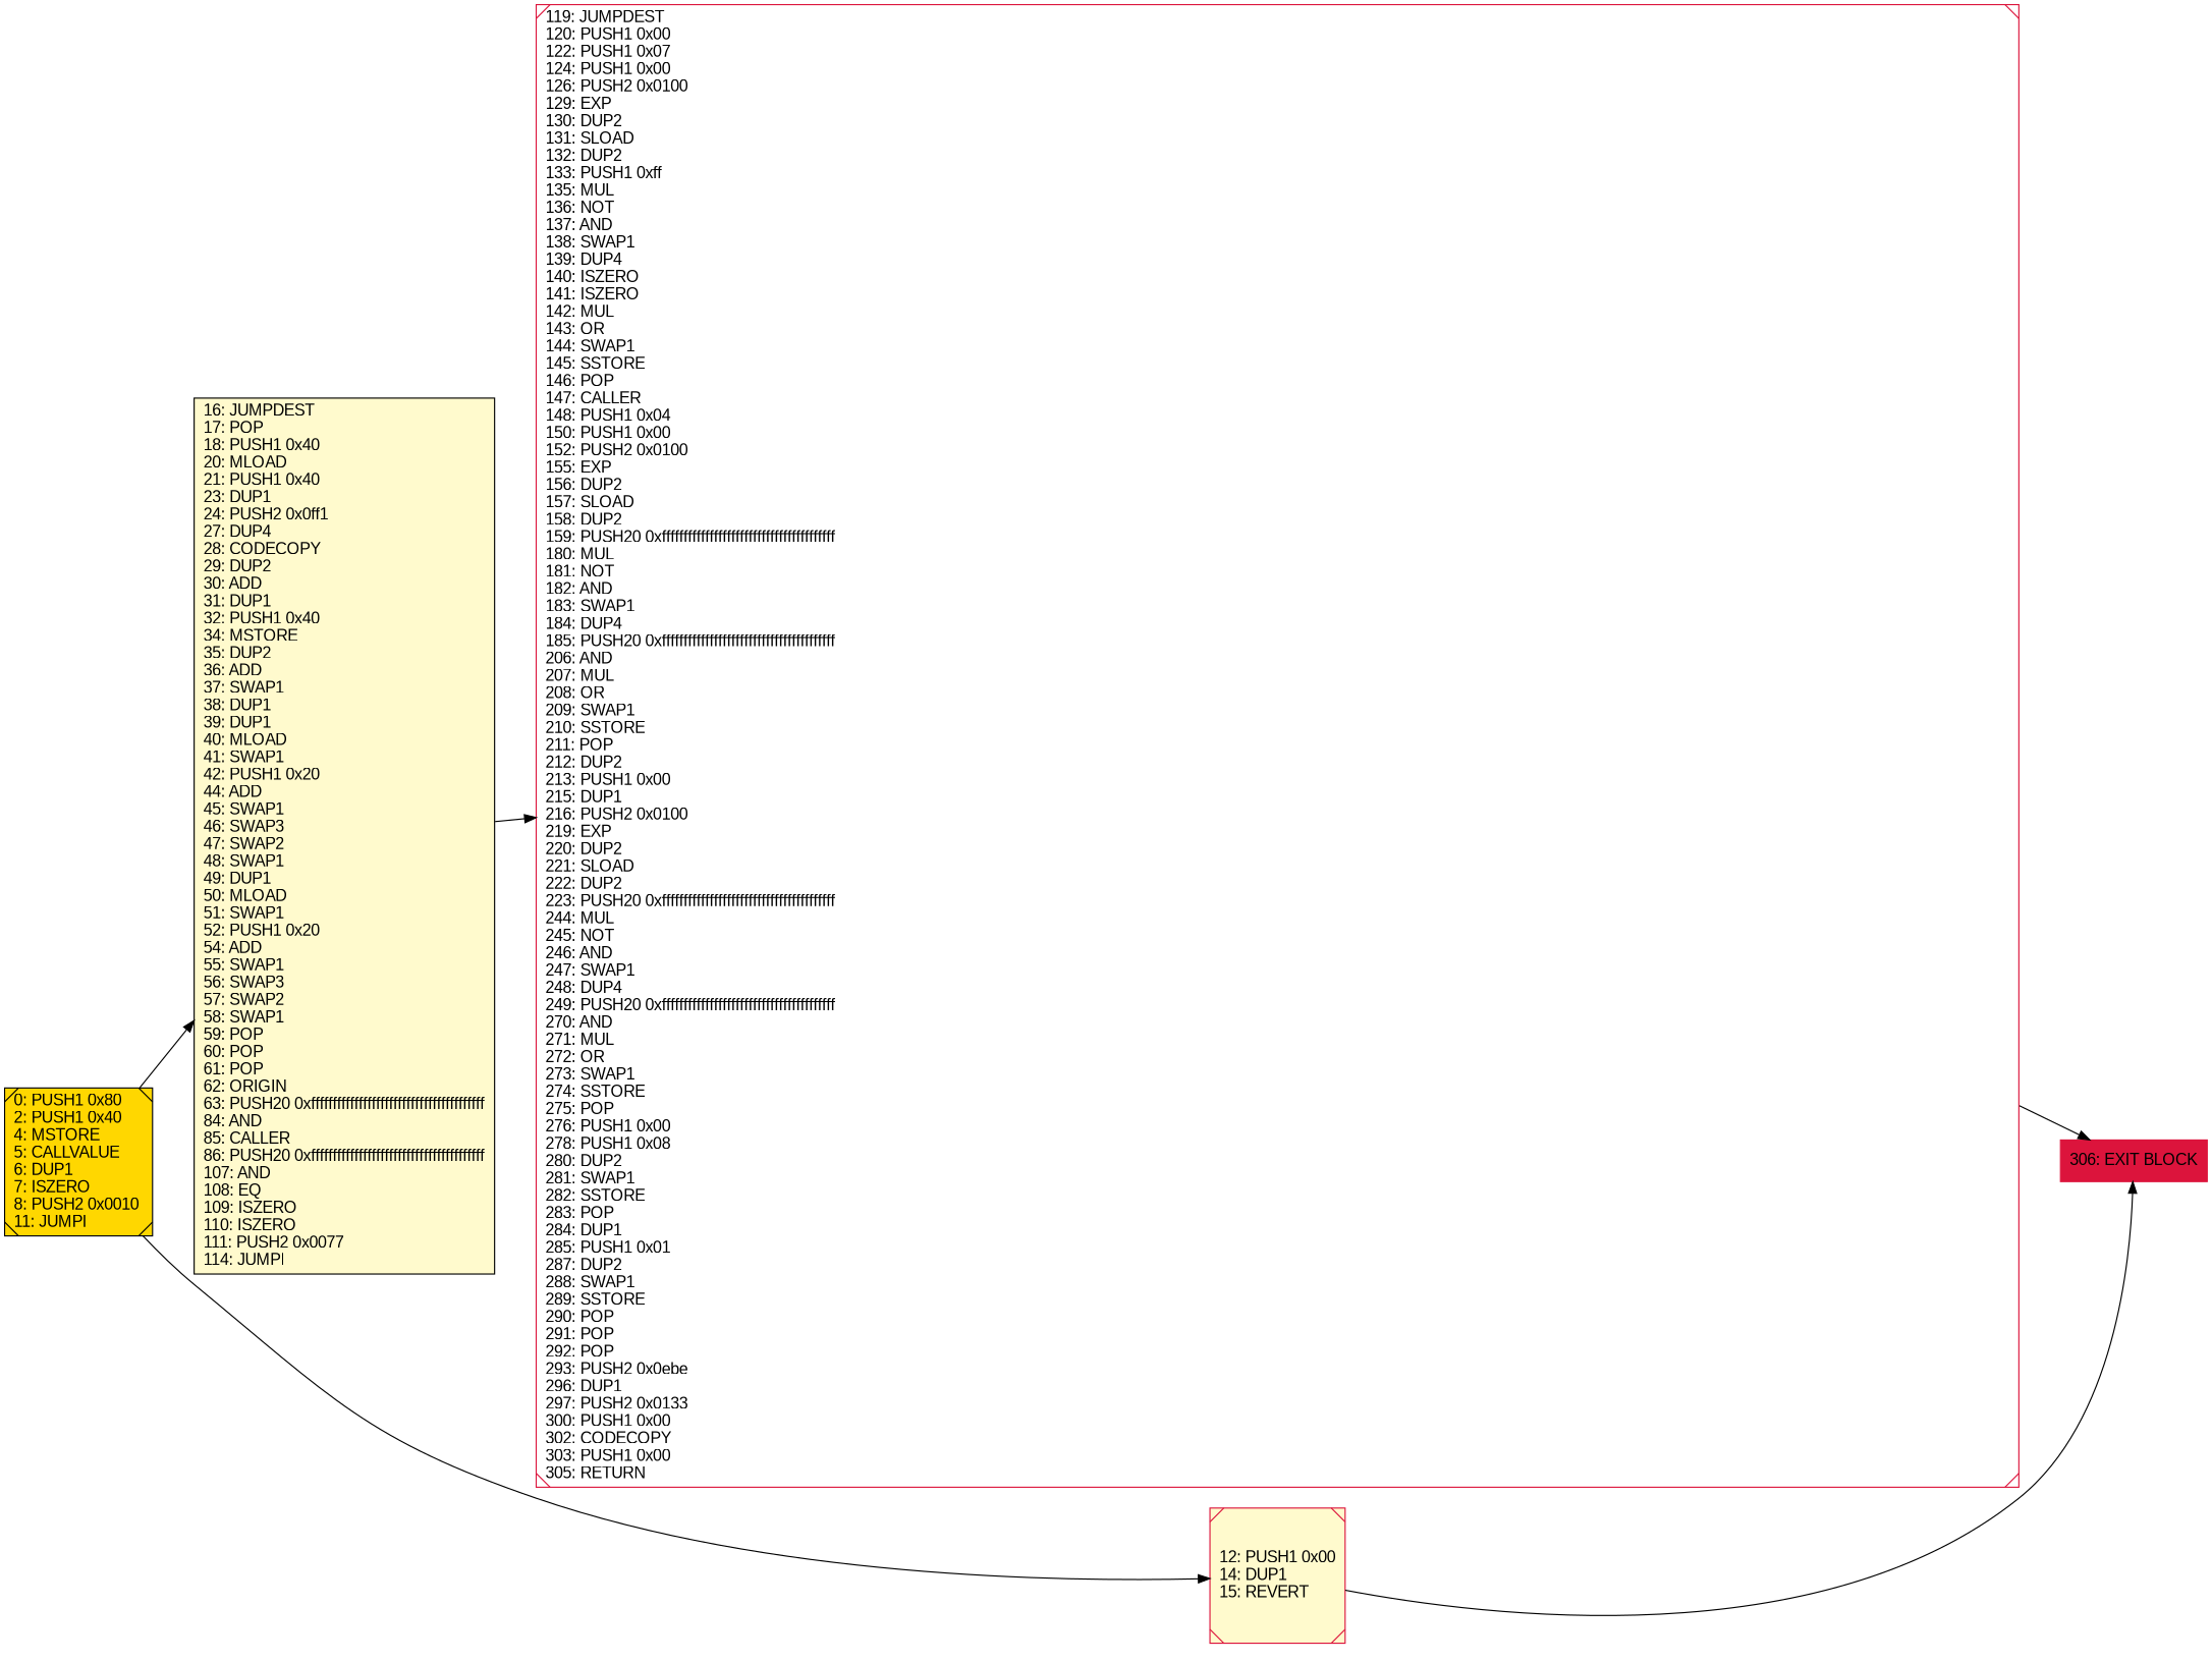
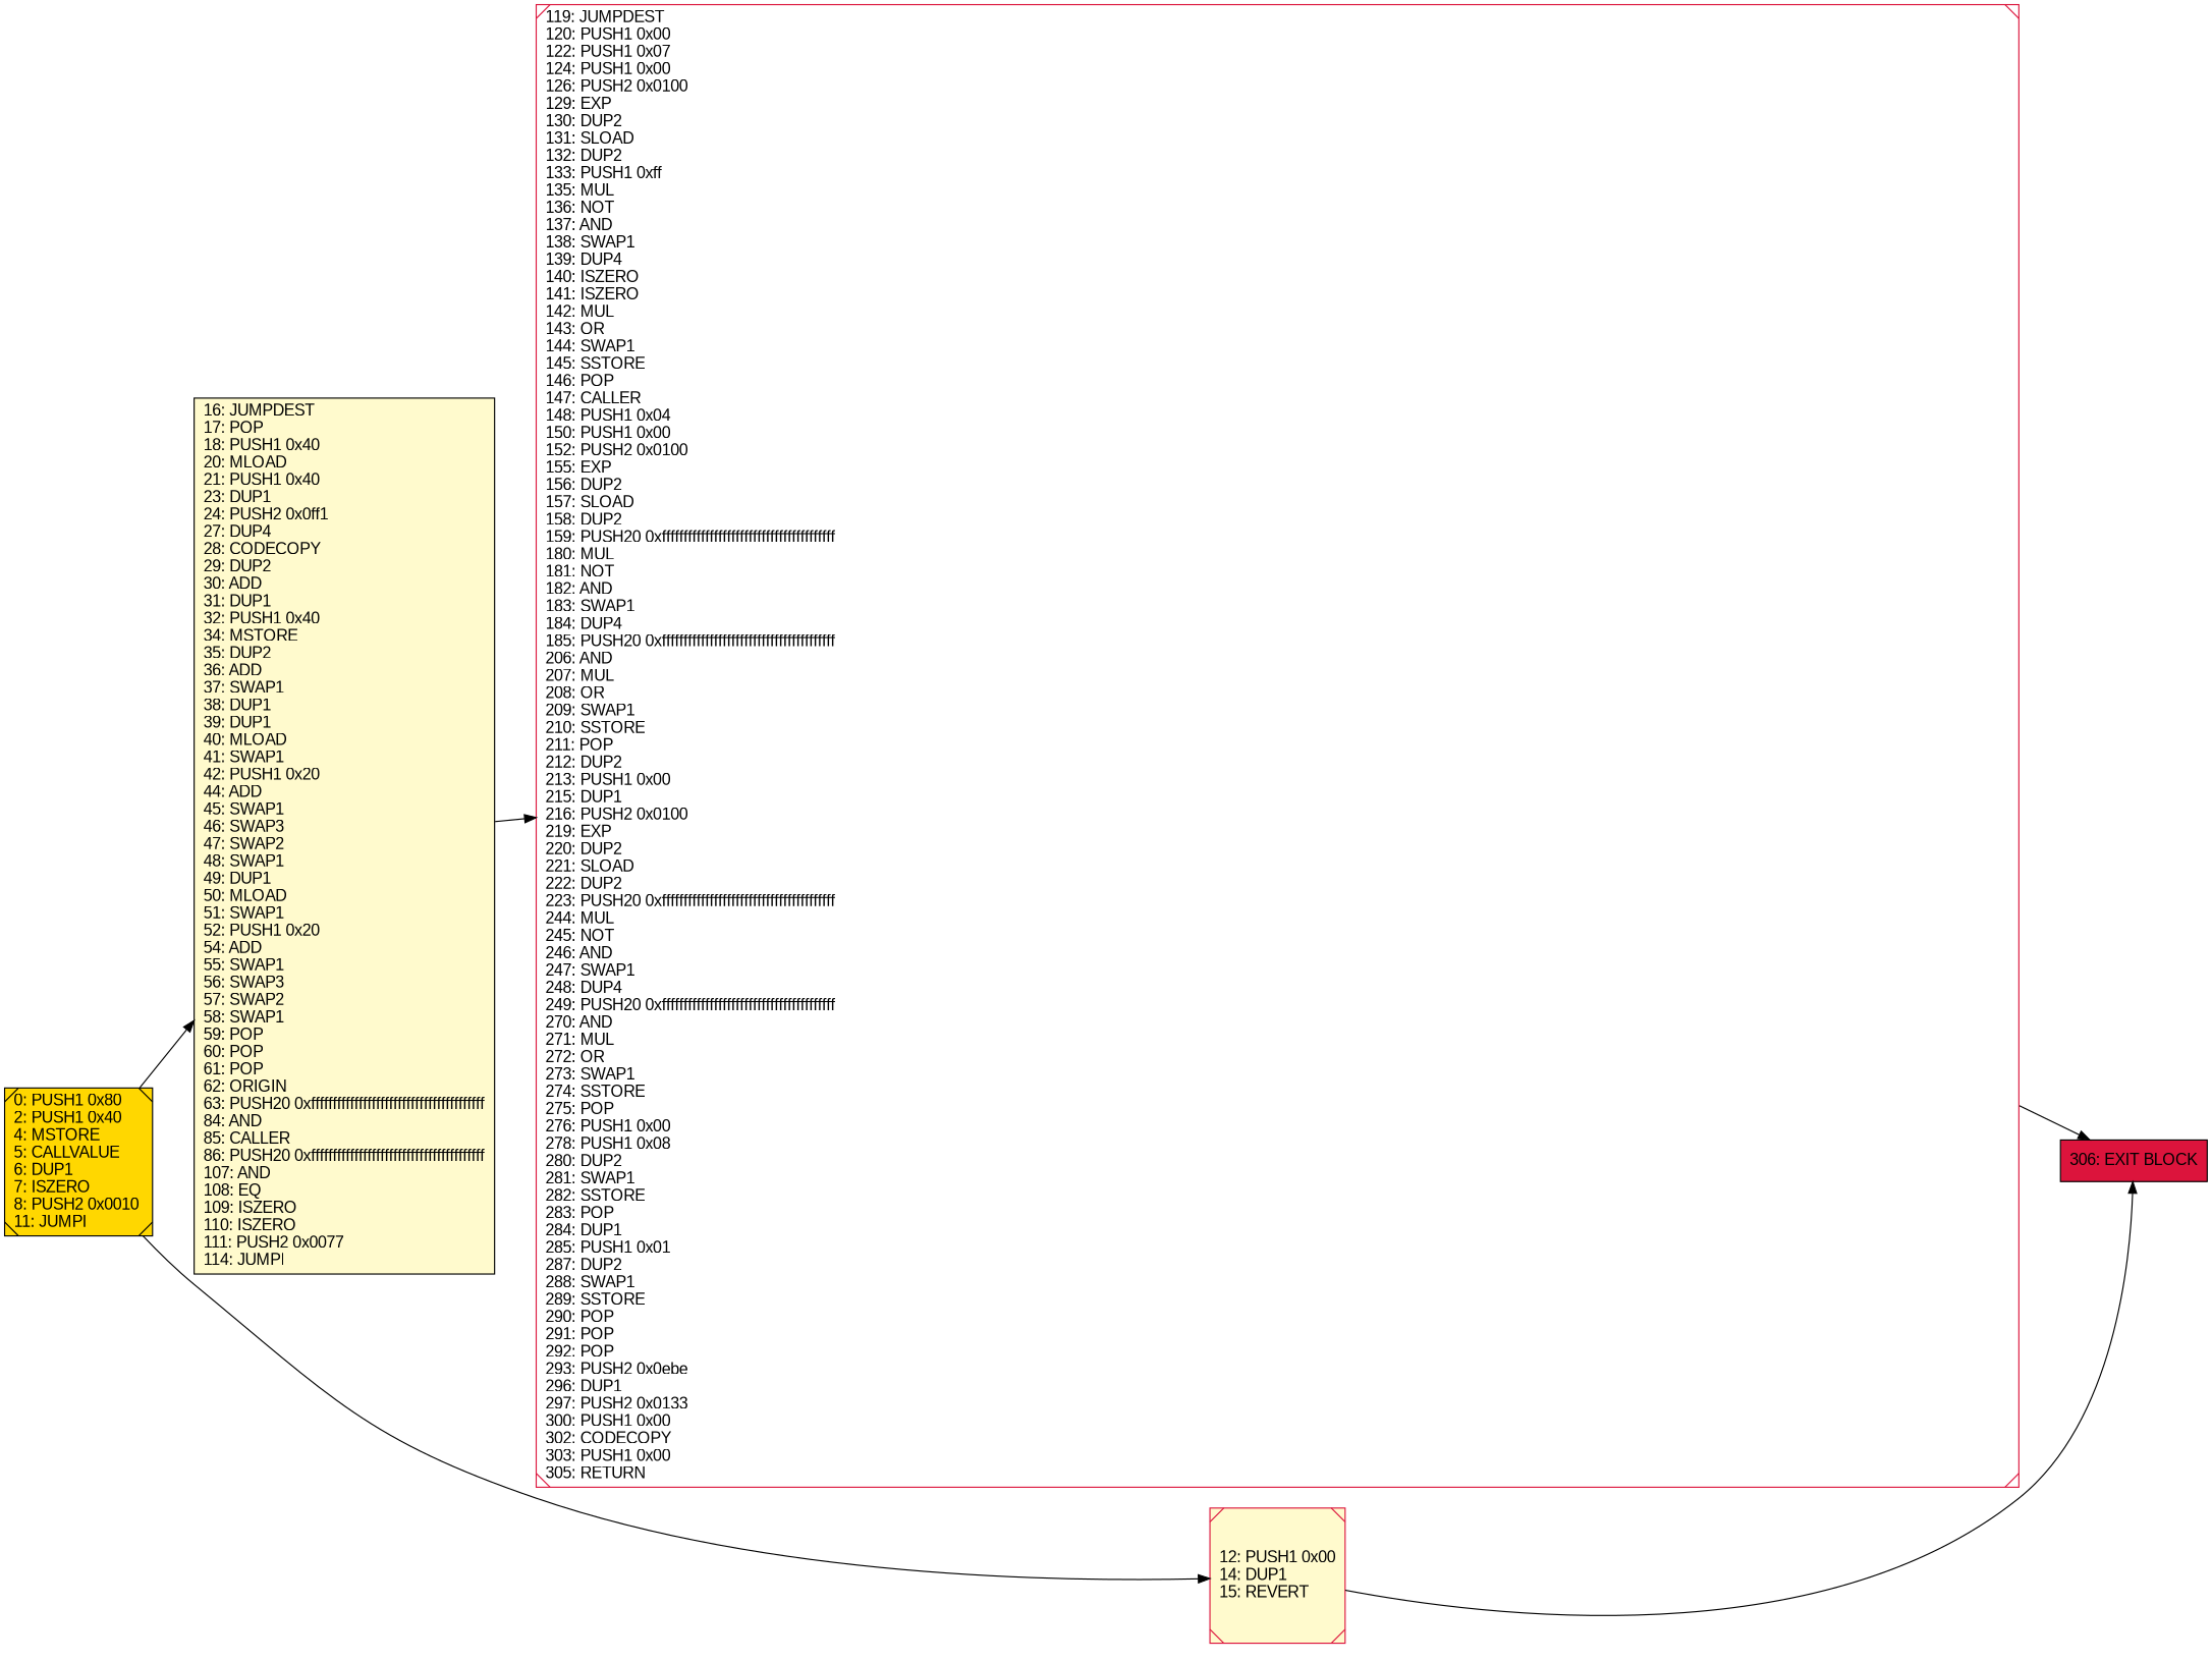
  digraph {
    rankdir=LR
    node [color=black fillcolor=lemonchiffon fontcolor=black fontname=arial shape=Msquare style=filled]
    n1 [label="16: JUMPDEST\l17: POP\l18: PUSH1 0x40\l20: MLOAD\l21: PUSH1 0x40\l23: DUP1\l24: PUSH2 0x0ff1\l27: DUP4\l28: CODECOPY\l29: DUP2\l30: ADD\l31: DUP1\l32: PUSH1 0x40\l34: MSTORE\l35: DUP2\l36: ADD\l37: SWAP1\l38: DUP1\l39: DUP1\l40: MLOAD\l41: SWAP1\l42: PUSH1 0x20\l44: ADD\l45: SWAP1\l46: SWAP3\l47: SWAP2\l48: SWAP1\l49: DUP1\l50: MLOAD\l51: SWAP1\l52: PUSH1 0x20\l54: ADD\l55: SWAP1\l56: SWAP3\l57: SWAP2\l58: SWAP1\l59: POP\l60: POP\l61: POP\l62: ORIGIN\l63: PUSH20 0xffffffffffffffffffffffffffffffffffffffff\l84: AND\l85: CALLER\l86: PUSH20 0xffffffffffffffffffffffffffffffffffffffff\l107: AND\l108: EQ\l109: ISZERO\l110: ISZERO\l111: PUSH2 0x0077\l114: JUMPI\l" shape=box]
    n2 [color=crimson fillcolor=white label="119: JUMPDEST\l120: PUSH1 0x00\l122: PUSH1 0x07\l124: PUSH1 0x00\l126: PUSH2 0x0100\l129: EXP\l130: DUP2\l131: SLOAD\l132: DUP2\l133: PUSH1 0xff\l135: MUL\l136: NOT\l137: AND\l138: SWAP1\l139: DUP4\l140: ISZERO\l141: ISZERO\l142: MUL\l143: OR\l144: SWAP1\l145: SSTORE\l146: POP\l147: CALLER\l148: PUSH1 0x04\l150: PUSH1 0x00\l152: PUSH2 0x0100\l155: EXP\l156: DUP2\l157: SLOAD\l158: DUP2\l159: PUSH20 0xffffffffffffffffffffffffffffffffffffffff\l180: MUL\l181: NOT\l182: AND\l183: SWAP1\l184: DUP4\l185: PUSH20 0xffffffffffffffffffffffffffffffffffffffff\l206: AND\l207: MUL\l208: OR\l209: SWAP1\l210: SSTORE\l211: POP\l212: DUP2\l213: PUSH1 0x00\l215: DUP1\l216: PUSH2 0x0100\l219: EXP\l220: DUP2\l221: SLOAD\l222: DUP2\l223: PUSH20 0xffffffffffffffffffffffffffffffffffffffff\l244: MUL\l245: NOT\l246: AND\l247: SWAP1\l248: DUP4\l249: PUSH20 0xffffffffffffffffffffffffffffffffffffffff\l270: AND\l271: MUL\l272: OR\l273: SWAP1\l274: SSTORE\l275: POP\l276: PUSH1 0x00\l278: PUSH1 0x08\l280: DUP2\l281: SWAP1\l282: SSTORE\l283: POP\l284: DUP1\l285: PUSH1 0x01\l287: DUP2\l288: SWAP1\l289: SSTORE\l290: POP\l291: POP\l292: POP\l293: PUSH2 0x0ebe\l296: DUP1\l297: PUSH2 0x0133\l300: PUSH1 0x00\l302: CODECOPY\l303: PUSH1 0x00\l305: RETURN\l"]
-   n3 [color=crimson fillcolor=crimson label="306: EXIT BLOCK\l" shape=box]
+   n3 [fillcolor=crimson label="306: EXIT BLOCK\l" shape=box]
    n4 [fillcolor=gold label="0: PUSH1 0x80\l2: PUSH1 0x40\l4: MSTORE\l5: CALLVALUE\l6: DUP1\l7: ISZERO\l8: PUSH2 0x0010\l11: JUMPI\l"]
    n5 [color=crimson label="12: PUSH1 0x00\l14: DUP1\l15: REVERT\l"]
    n1 -> n2
    n2 -> n3
    n4 -> n1
    n4 -> n5
    n5 -> n3
  }
